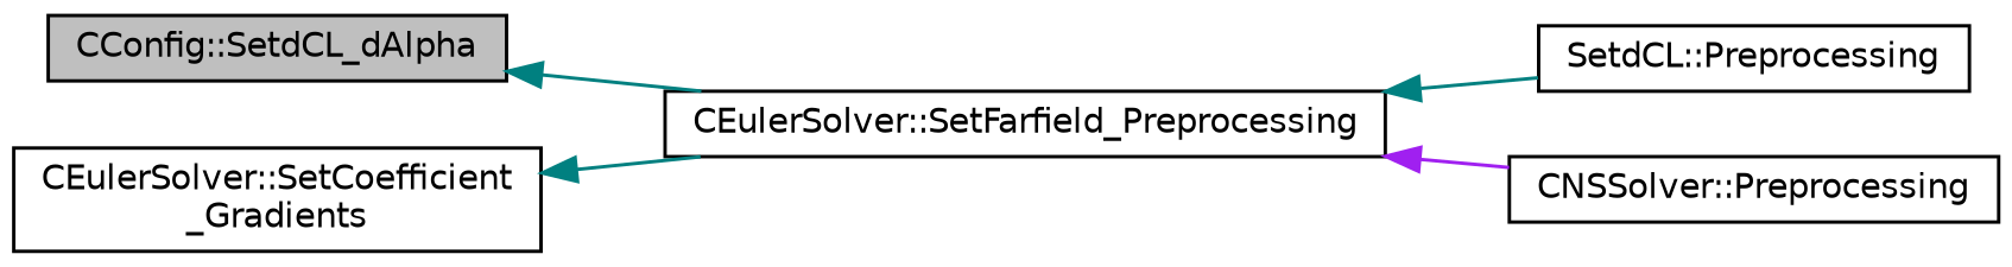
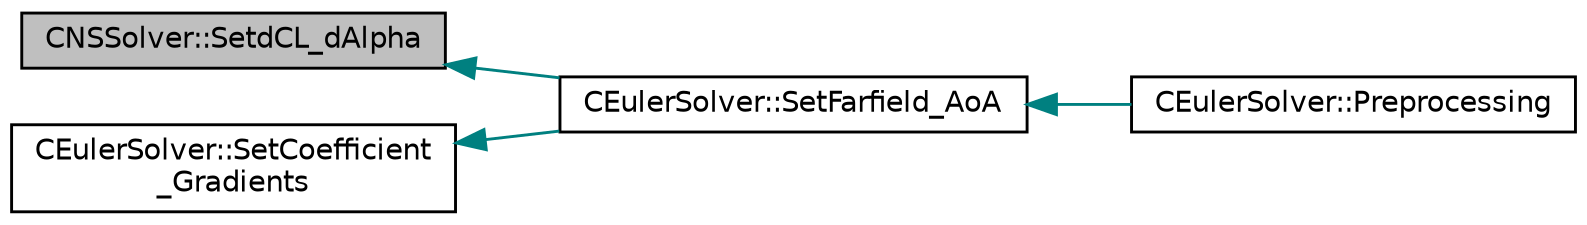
  digraph {
    rankdir=LR
    node [color=black fillcolor=white fontname=Helvetica fontsize=10 shape=record style=filled]
    edge [color=teal dir=back fontname=Helvetica fontsize=10 labelfontname=Helvetica labelfontsize=10 style=solid]
-   n1 [fillcolor=grey75 fontcolor=black height=0.2 label="CConfig::SetdCL_dAlpha" width=0.4]
-   n2 [height=0.2 label="CEulerSolver::SetFarfield_Preprocessing" width=0.4]
+   n1 [fillcolor=grey75 fontcolor=black height=0.2 label="CNSSolver::SetdCL_dAlpha" width=0.4]
+   n2 [height=0.2 label="CEulerSolver::SetFarfield_AoA" width=0.4]
    n3 [height=0.2 label="CEulerSolver::SetCoefficient\l_Gradients" width=0.4]
-   n4 [height=0.2 label="SetdCL::Preprocessing" width=0.4]
-   n5 [height=0.2 label="CNSSolver::Preprocessing" width=0.4]
+   n4 [height=0.2 label="CEulerSolver::Preprocessing" width=0.4]
    n1 -> n2
    n2 -> n4
-   n2 -> n5 [color=purple]
    n3 -> n2
  }
